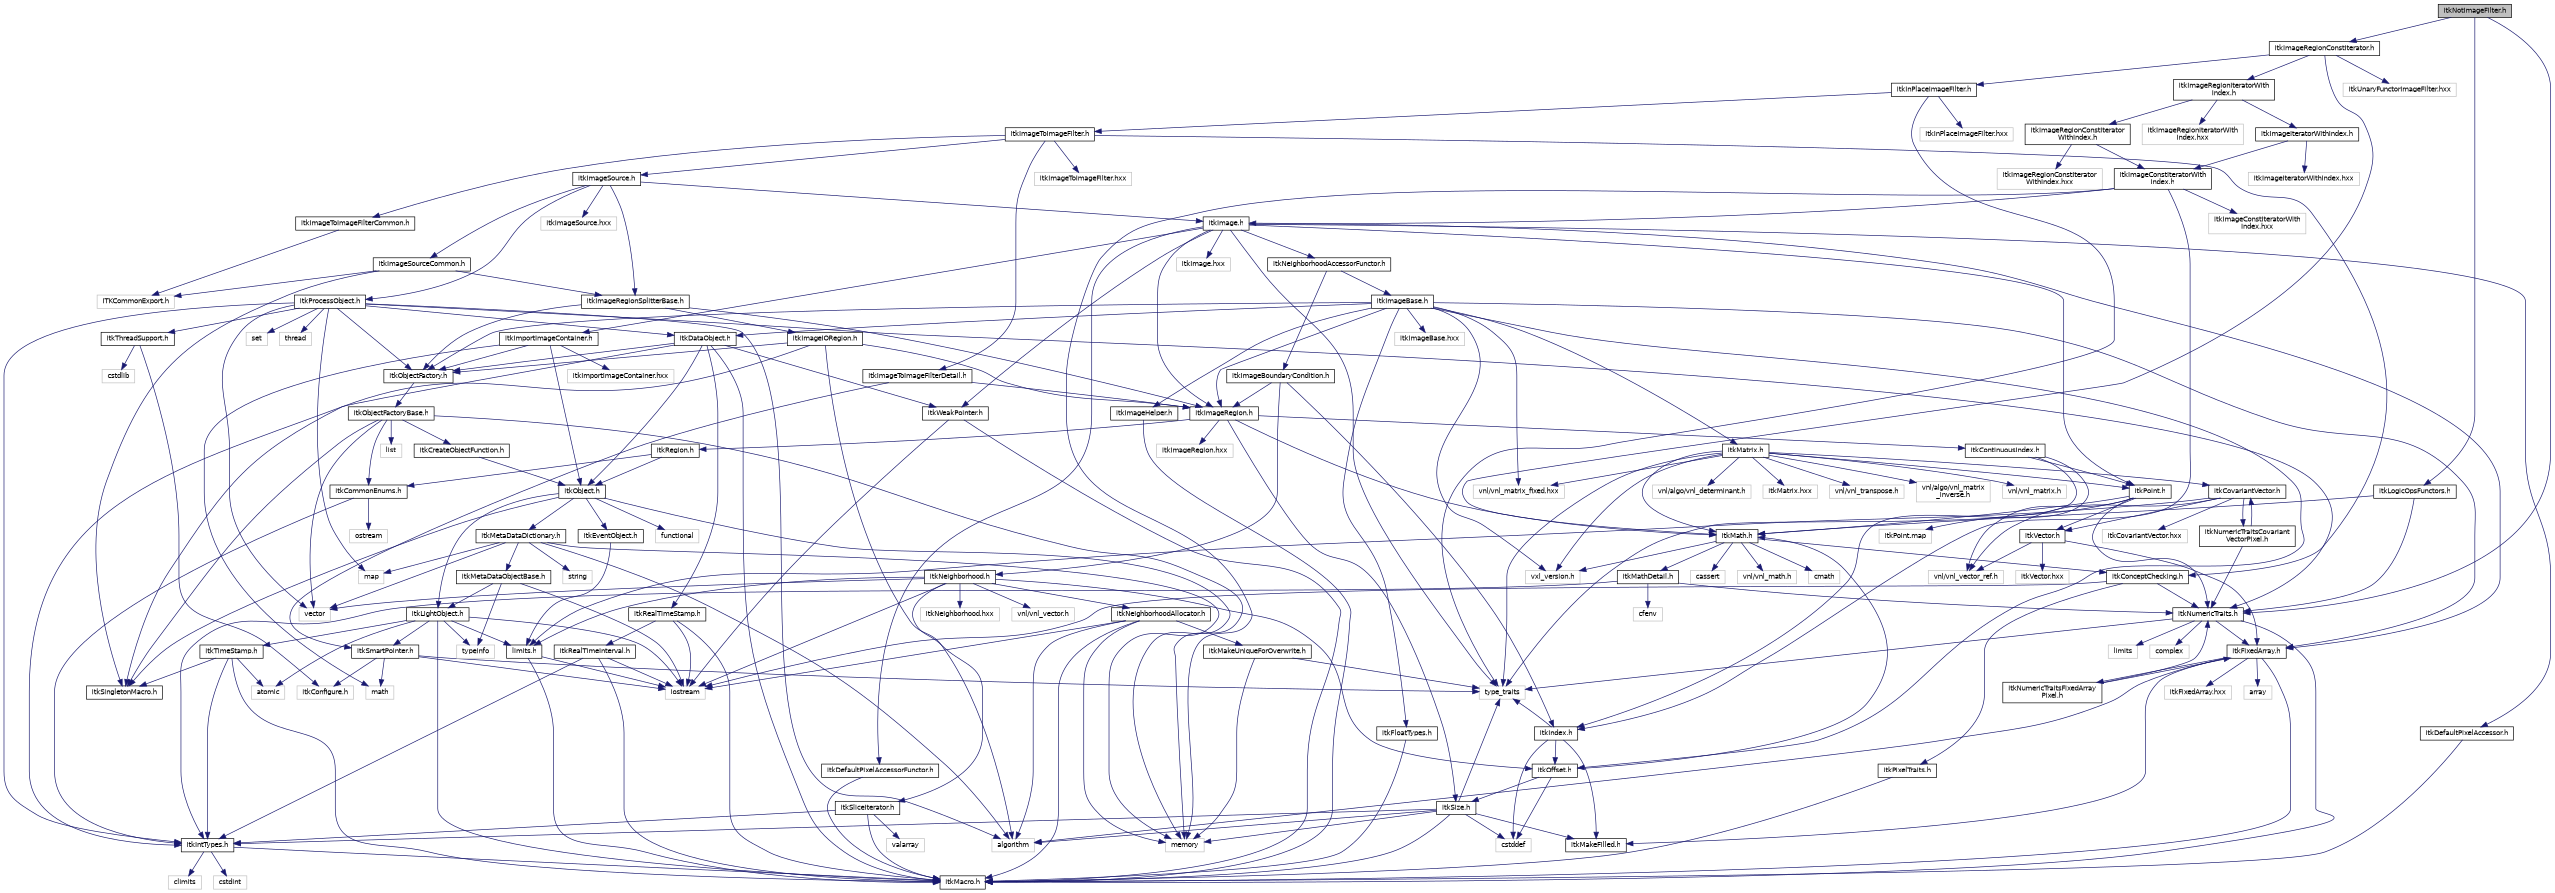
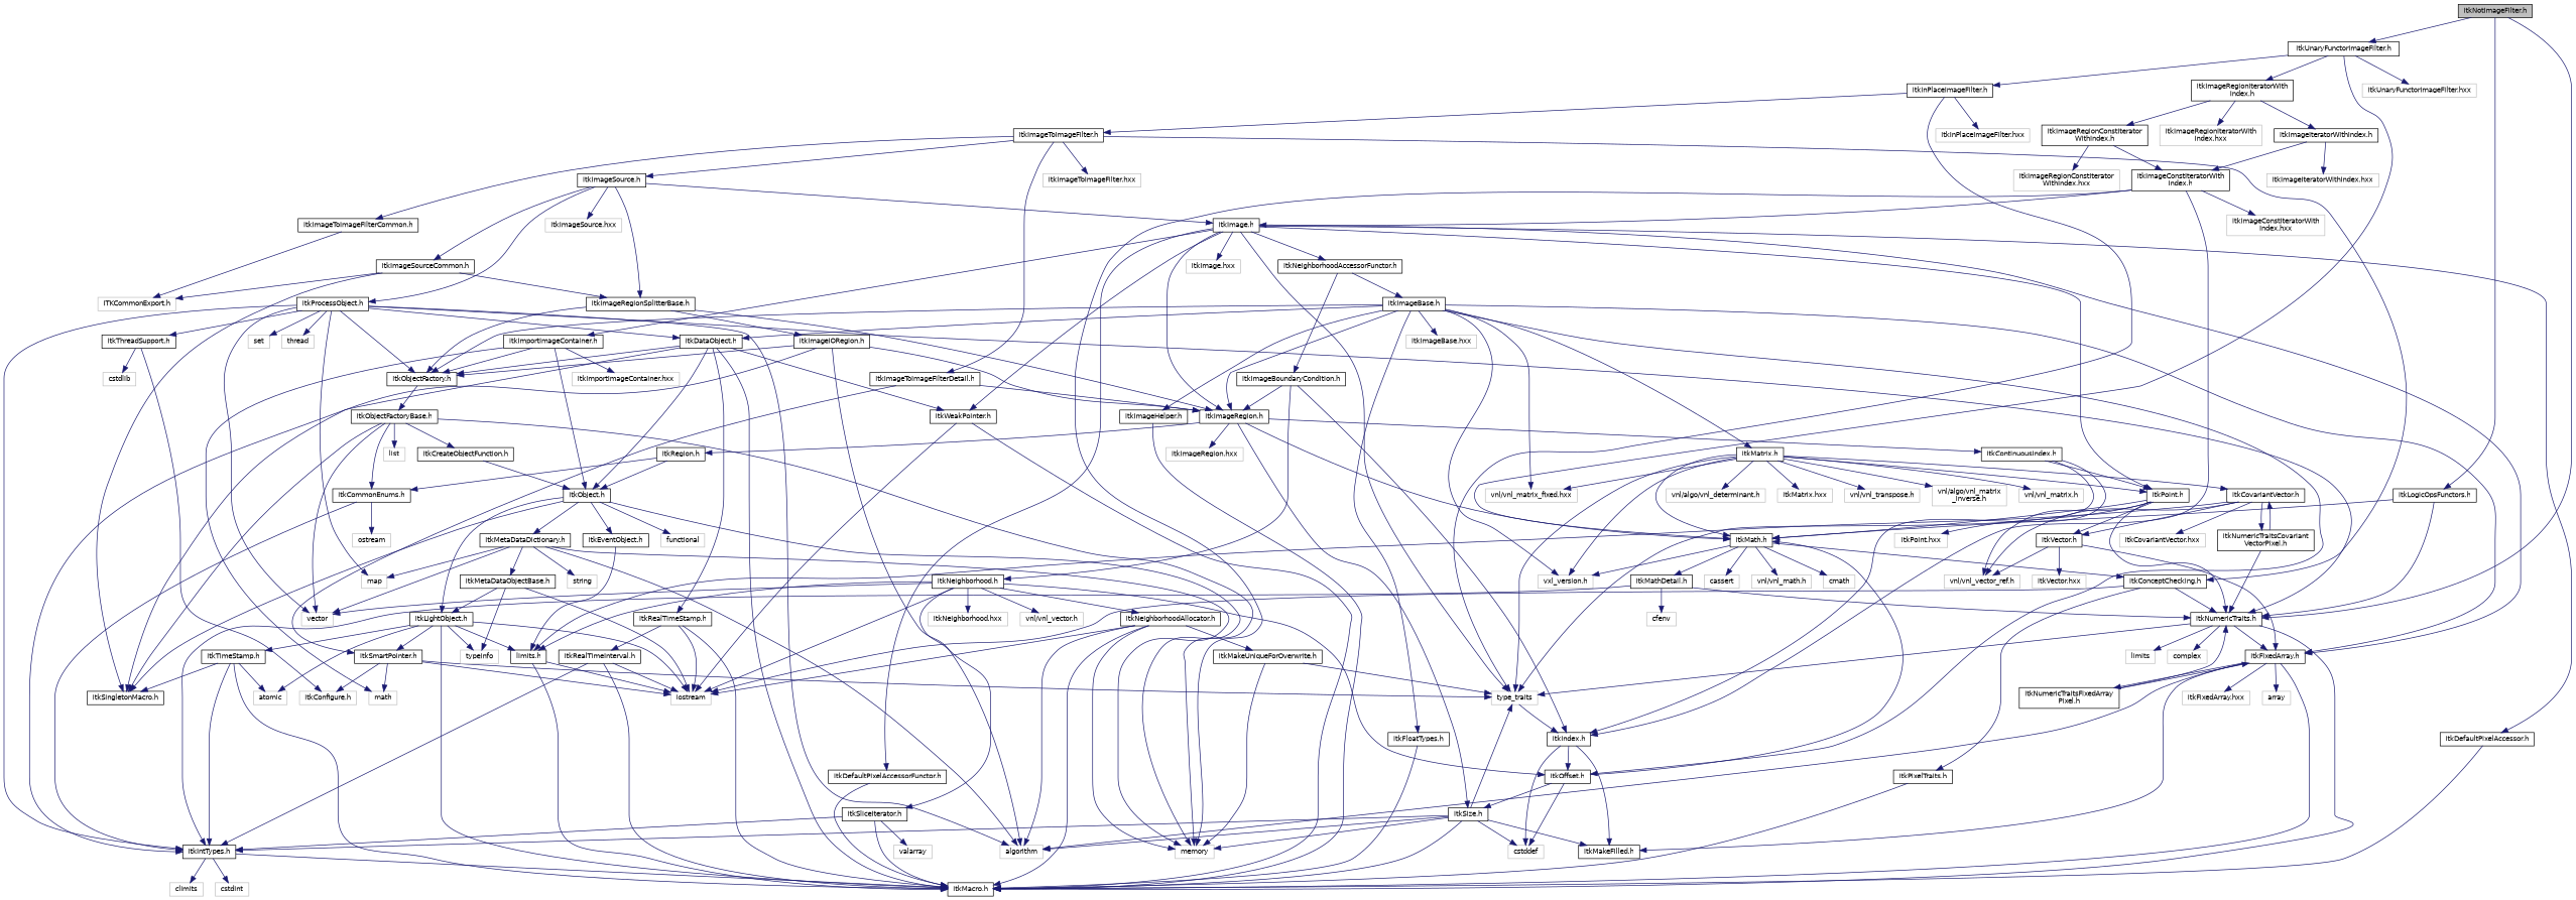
  digraph {
    node [color=black fillcolor=white fontname=Helvetica fontsize=10 shape=record style=filled]
    edge [color=midnightblue fontname=Helvetica fontsize=10 labelfontname=Helvetica labelfontsize=10 style=solid]
    n1 [fillcolor=grey75 fontcolor=black height=0.2 label="itkNotImageFilter.h" width=0.4]
-   n2 [height=0.2 label="itkImageRegionConstIterator.h" width=0.4]
+   n2 [height=0.2 label="itkUnaryFunctorImageFilter.h" width=0.4]
    n3 [height=0.2 label="itkNumericTraits.h" width=0.4]
    n4 [height=0.2 label="itkLogicOpsFunctors.h" width=0.4]
    n5 [height=0.2 label="itkMath.h" width=0.4]
    n6 [height=0.2 label="itkInPlaceImageFilter.h" width=0.4]
    n7 [height=0.2 label="itkImageRegionIteratorWith\lIndex.h" width=0.4]
    n8 [color=grey75 height=0.2 label="itkUnaryFunctorImageFilter.hxx" width=0.4]
    n9 [height=0.2 label="itkMacro.h" width=0.4]
    n10 [color=grey75 height=0.2 label=limits width=0.4]
    n11 [color=grey75 height=0.2 label=complex width=0.4]
    n12 [color=grey75 height=0.2 label=type_traits width=0.4]
    n13 [height=0.2 label="itkFixedArray.h" width=0.4]
    n14 [color=grey75 height=0.2 label=cassert width=0.4]
    n15 [color=grey75 height=0.2 label=cmath width=0.4]
    n16 [height=0.2 label="itkMathDetail.h" width=0.4]
    n17 [height=0.2 label="itkConceptChecking.h" width=0.4]
    n18 [color=grey75 height=0.2 label="vnl/vnl_math.h" width=0.4]
    n19 [color=grey75 height=0.2 label="vxl_version.h" width=0.4]
    n20 [height=0.2 label="itkImageToImageFilter.h" width=0.4]
    n21 [color=grey75 height=0.2 label="itkInPlaceImageFilter.hxx" width=0.4]
    n22 [height=0.2 label="itkImageRegionConstIterator\lWithIndex.h" width=0.4]
    n23 [height=0.2 label="itkImageIteratorWithIndex.h" width=0.4]
    n24 [color=grey75 height=0.2 label="itkImageRegionIteratorWith\lIndex.hxx" width=0.4]
    n25 [height=0.2 label="itkIntTypes.h" width=0.4]
    n26 [color=grey75 height=0.2 label=cfenv width=0.4]
    n27 [height=0.2 label="itkPixelTraits.h" width=0.4]
    n28 [color=grey75 height=0.2 label=iostream width=0.4]
    n29 [color=grey75 height=0.2 label=cstdint width=0.4]
    n30 [color=grey75 height=0.2 label=climits width=0.4]
    n31 [height=0.2 label="itkMakeFilled.h" width=0.4]
    n32 [color=grey75 height=0.2 label=algorithm width=0.4]
    n33 [color=grey75 height=0.2 label=array width=0.4]
    n34 [color=grey75 height=0.2 label="itkFixedArray.hxx" width=0.4]
    n35 [height=0.2 label="itkNumericTraitsFixedArray\lPixel.h" width=0.4]
    n36 [height=0.2 label="itkImageSource.h" width=0.4]
    n37 [height=0.2 label="itkImageToImageFilterDetail.h" width=0.4]
    n38 [height=0.2 label="itkImageToImageFilterCommon.h" width=0.4]
    n39 [color=grey75 height=0.2 label="itkImageToImageFilter.hxx" width=0.4]
    n40 [height=0.2 label="itkProcessObject.h" width=0.4]
    n41 [height=0.2 label="itkImage.h" width=0.4]
    n42 [height=0.2 label="itkImageRegionSplitterBase.h" width=0.4]
    n43 [height=0.2 label="itkImageSourceCommon.h" width=0.4]
    n44 [color=grey75 height=0.2 label="itkImageSource.hxx" width=0.4]
    n45 [height=0.2 label="itkSmartPointer.h" width=0.4]
    n46 [height=0.2 label="itkImageRegion.h" width=0.4]
    n47 [color=grey75 height=0.2 label="ITKCommonExport.h" width=0.4]
    n48 [height=0.2 label="itkDataObject.h" width=0.4]
    n49 [color=grey75 height=0.2 label=vector width=0.4]
    n50 [color=grey75 height=0.2 label=map width=0.4]
    n51 [height=0.2 label="itkObjectFactory.h" width=0.4]
    n52 [height=0.2 label="itkThreadSupport.h" width=0.4]
    n53 [color=grey75 height=0.2 label=set width=0.4]
    n54 [color=grey75 height=0.2 label=thread width=0.4]
    n55 [height=0.2 label="itkWeakPointer.h" width=0.4]
    n56 [height=0.2 label="itkPoint.h" width=0.4]
    n57 [height=0.2 label="itkImportImageContainer.h" width=0.4]
    n58 [height=0.2 label="itkDefaultPixelAccessor.h" width=0.4]
    n59 [height=0.2 label="itkDefaultPixelAccessorFunctor.h" width=0.4]
    n60 [height=0.2 label="itkNeighborhoodAccessorFunctor.h" width=0.4]
    n61 [color=grey75 height=0.2 label="itkImage.hxx" width=0.4]
    n62 [height=0.2 label="itkImageIORegion.h" width=0.4]
    n63 [height=0.2 label="itkSingletonMacro.h" width=0.4]
    n64 [height=0.2 label="itkObject.h" width=0.4]
    n65 [height=0.2 label="itkRealTimeStamp.h" width=0.4]
    n66 [height=0.2 label="itkObjectFactoryBase.h" width=0.4]
    n67 [color=grey75 height=0.2 label="itkConfigure.h" width=0.4]
    n68 [color=grey75 height=0.2 label=cstdlib width=0.4]
    n69 [height=0.2 label="itkLightObject.h" width=0.4]
    n70 [height=0.2 label="itkEventObject.h" width=0.4]
    n71 [height=0.2 label="itkMetaDataDictionary.h" width=0.4]
    n72 [color=grey75 height=0.2 label=memory width=0.4]
    n73 [color=grey75 height=0.2 label=functional width=0.4]
    n74 [height=0.2 label="itkRealTimeInterval.h" width=0.4]
    n75 [height=0.2 label="itkTimeStamp.h" width=0.4]
    n76 [color=grey75 height=0.2 label=atomic width=0.4]
    n77 [height=0.2 label="limits.h" width=0.4]
    n78 [color=grey75 height=0.2 label=typeinfo width=0.4]
    n79 [height=0.2 label="itkMetaDataObjectBase.h" width=0.4]
    n80 [color=grey75 height=0.2 label=string width=0.4]
    n81 [color=grey75 height=0.2 label=math width=0.4]
    n82 [height=0.2 label="itkCreateObjectFunction.h" width=0.4]
    n83 [height=0.2 label="itkCommonEnums.h" width=0.4]
    n84 [color=grey75 height=0.2 label=list width=0.4]
    n85 [color=grey75 height=0.2 label=ostream width=0.4]
    n86 [height=0.2 label="itkRegion.h" width=0.4]
    n87 [height=0.2 label="itkSize.h" width=0.4]
    n88 [height=0.2 label="itkContinuousIndex.h" width=0.4]
    n89 [color=grey75 height=0.2 label="itkImageRegion.hxx" width=0.4]
    n90 [height=0.2 label="itkVector.h" width=0.4]
    n91 [color=grey75 height=0.2 label="vnl/vnl_vector_ref.h" width=0.4]
-   n92 [color=grey75 height=0.2 label="itkPoint.map" width=0.4]
+   n92 [color=grey75 height=0.2 label="itkPoint.hxx" width=0.4]
    n93 [color=grey75 height=0.2 label="itkImportImageContainer.hxx" width=0.4]
    n94 [height=0.2 label="itkImageBoundaryCondition.h" width=0.4]
    n95 [height=0.2 label="itkImageBase.h" width=0.4]
    n96 [color=grey75 height=0.2 label=cstddef width=0.4]
    n97 [height=0.2 label="itkIndex.h" width=0.4]
    n98 [height=0.2 label="itkOffset.h" width=0.4]
    n99 [color=grey75 height=0.2 label="itkVector.hxx" width=0.4]
    n100 [height=0.2 label="itkNeighborhood.h" width=0.4]
    n101 [height=0.2 label="itkMatrix.h" width=0.4]
    n102 [color=grey75 height=0.2 label="vnl/vnl_matrix_fixed.hxx" width=0.4]
    n103 [height=0.2 label="itkImageHelper.h" width=0.4]
    n104 [height=0.2 label="itkFloatTypes.h" width=0.4]
    n105 [color=grey75 height=0.2 label="itkImageBase.hxx" width=0.4]
    n106 [height=0.2 label="itkNeighborhoodAllocator.h" width=0.4]
    n107 [height=0.2 label="itkSliceIterator.h" width=0.4]
    n108 [color=grey75 height=0.2 label="vnl/vnl_vector.h" width=0.4]
    n109 [color=grey75 height=0.2 label="itkNeighborhood.hxx" width=0.4]
    n110 [height=0.2 label="itkMakeUniqueForOverwrite.h" width=0.4]
    n111 [color=grey75 height=0.2 label=valarray width=0.4]
    n112 [height=0.2 label="itkCovariantVector.h" width=0.4]
    n113 [color=grey75 height=0.2 label="vnl/vnl_transpose.h" width=0.4]
    n114 [color=grey75 height=0.2 label="vnl/algo/vnl_matrix\l_inverse.h" width=0.4]
    n115 [color=grey75 height=0.2 label="vnl/vnl_matrix.h" width=0.4]
    n116 [color=grey75 height=0.2 label="vnl/algo/vnl_determinant.h" width=0.4]
    n117 [color=grey75 height=0.2 label="itkMatrix.hxx" width=0.4]
    n118 [height=0.2 label="itkNumericTraitsCovariant\lVectorPixel.h" width=0.4]
    n119 [color=grey75 height=0.2 label="itkCovariantVector.hxx" width=0.4]
    n120 [height=0.2 label="itkImageConstIteratorWith\lIndex.h" width=0.4]
    n121 [color=grey75 height=0.2 label="itkImageRegionConstIterator\lWithIndex.hxx" width=0.4]
    n122 [color=grey75 height=0.2 label="itkImageIteratorWithIndex.hxx" width=0.4]
    n123 [color=grey75 height=0.2 label="itkImageConstIteratorWith\lIndex.hxx" width=0.4]
    n1 -> n2
    n1 -> n3
    n1 -> n4
    n2 -> n5
    n2 -> n6
    n2 -> n7
    n2 -> n8
    n3 -> n9
    n3 -> n10
    n3 -> n11
    n3 -> n12
    n3 -> n13
    n4 -> n3
    n4 -> n5
    n5 -> n14
    n5 -> n15
    n5 -> n16
    n5 -> n17
    n5 -> n18
    n5 -> n19
    n6 -> n12
    n6 -> n20
    n6 -> n21
    n7 -> n22
    n7 -> n23
    n7 -> n24
    n13 -> n9
    n13 -> n31
    n13 -> n32
    n13 -> n33
    n13 -> n34
    n13 -> n35
    n16 -> n3
    n16 -> n25
    n16 -> n26
    n17 -> n3
    n17 -> n27
    n17 -> n28
    n20 -> n17
    n20 -> n36
    n20 -> n37
    n20 -> n38
    n20 -> n39
    n22 -> n120
    n22 -> n121
    n23 -> n120
    n23 -> n122
    n25 -> n9
    n25 -> n29
    n25 -> n30
    n27 -> n9
    n35 -> n3
    n35 -> n13
    n36 -> n40
    n36 -> n41
    n36 -> n42
    n36 -> n43
    n36 -> n44
    n37 -> n45
    n37 -> n46
    n38 -> n47
    n40 -> n3
    n40 -> n25
    n40 -> n32
    n40 -> n48
    n40 -> n49
    n40 -> n50
    n40 -> n51
    n40 -> n52
    n40 -> n53
    n40 -> n54
    n41 -> n12
    n41 -> n13
    n41 -> n46
    n41 -> n55
    n41 -> n56
    n41 -> n57
    n41 -> n58
    n41 -> n59
    n41 -> n60
    n41 -> n61
    n42 -> n46
    n42 -> n51
    n42 -> n62
    n43 -> n42
    n43 -> n47
    n43 -> n63
    n45 -> n12
    n45 -> n28
    n45 -> n67
    n45 -> n81
    n46 -> n5
    n46 -> n86
    n46 -> n87
    n46 -> n88
    n46 -> n89
    n48 -> n9
    n48 -> n51
    n48 -> n55
    n48 -> n63
    n48 -> n64
    n48 -> n65
    n51 -> n66
    n52 -> n67
    n52 -> n68
    n55 -> n9
    n55 -> n28
    n56 -> n3
    n56 -> n5
    n56 -> n90
    n56 -> n91
    n56 -> n92
    n57 -> n51
    n57 -> n64
    n57 -> n81
    n57 -> n93
    n58 -> n9
    n59 -> n9
    n60 -> n94
    n60 -> n95
    n62 -> n25
    n62 -> n32
    n62 -> n46
    n62 -> n51
    n64 -> n63
    n64 -> n69
    n64 -> n70
    n64 -> n71
    n64 -> n72
    n64 -> n73
    n65 -> n9
    n65 -> n28
    n65 -> n74
    n66 -> n49
    n66 -> n63
    n66 -> n72
    n66 -> n82
    n66 -> n83
    n66 -> n84
    n69 -> n9
    n69 -> n28
    n69 -> n45
    n69 -> n75
    n69 -> n76
    n69 -> n77
    n69 -> n78
    n70 -> n77
    n71 -> n32
    n71 -> n49
    n71 -> n50
    n71 -> n72
    n71 -> n79
    n71 -> n80
    n74 -> n9
    n74 -> n25
    n74 -> n28
    n75 -> n9
    n75 -> n25
    n75 -> n63
    n75 -> n76
    n77 -> n9
    n77 -> n28
    n79 -> n28
    n79 -> n69
    n79 -> n78
    n82 -> n64
    n83 -> n25
    n83 -> n85
    n86 -> n64
    n86 -> n83
    n87 -> n9
    n87 -> n12
    n87 -> n25
    n87 -> n31
    n87 -> n32
    n87 -> n72
    n87 -> n96
    n88 -> n12
    n88 -> n56
    n88 -> n97
    n90 -> n13
    n90 -> n91
    n90 -> n99
    n94 -> n46
    n94 -> n97
    n94 -> n100
    n95 -> n13
    n95 -> n19
    n95 -> n46
    n95 -> n48
    n95 -> n51
    n95 -> n98
    n95 -> n101
    n95 -> n102
    n95 -> n103
    n95 -> n104
    n95 -> n105
-   n97 -> n12
+   n12 -> n97
    n97 -> n31
    n97 -> n96
    n97 -> n98
    n98 -> n5
    n98 -> n87
    n98 -> n96
    n100 -> n28
    n100 -> n49
    n100 -> n77
    n100 -> n98
    n100 -> n106
    n100 -> n107
    n100 -> n108
    n100 -> n109
    n101 -> n5
    n101 -> n12
    n101 -> n19
    n101 -> n56
    n101 -> n102
    n101 -> n112
    n101 -> n113
    n101 -> n114
    n101 -> n115
    n101 -> n116
    n101 -> n117
    n103 -> n9
    n104 -> n9
    n106 -> n9
    n106 -> n28
    n106 -> n32
    n106 -> n72
    n106 -> n110
    n107 -> n9
    n107 -> n25
    n107 -> n111
    n110 -> n12
    n110 -> n72
    n112 -> n77
    n112 -> n90
    n112 -> n91
    n112 -> n118
    n112 -> n119
    n118 -> n3
    n118 -> n112
    n120 -> n41
    n120 -> n72
    n120 -> n97
    n120 -> n123
  }
